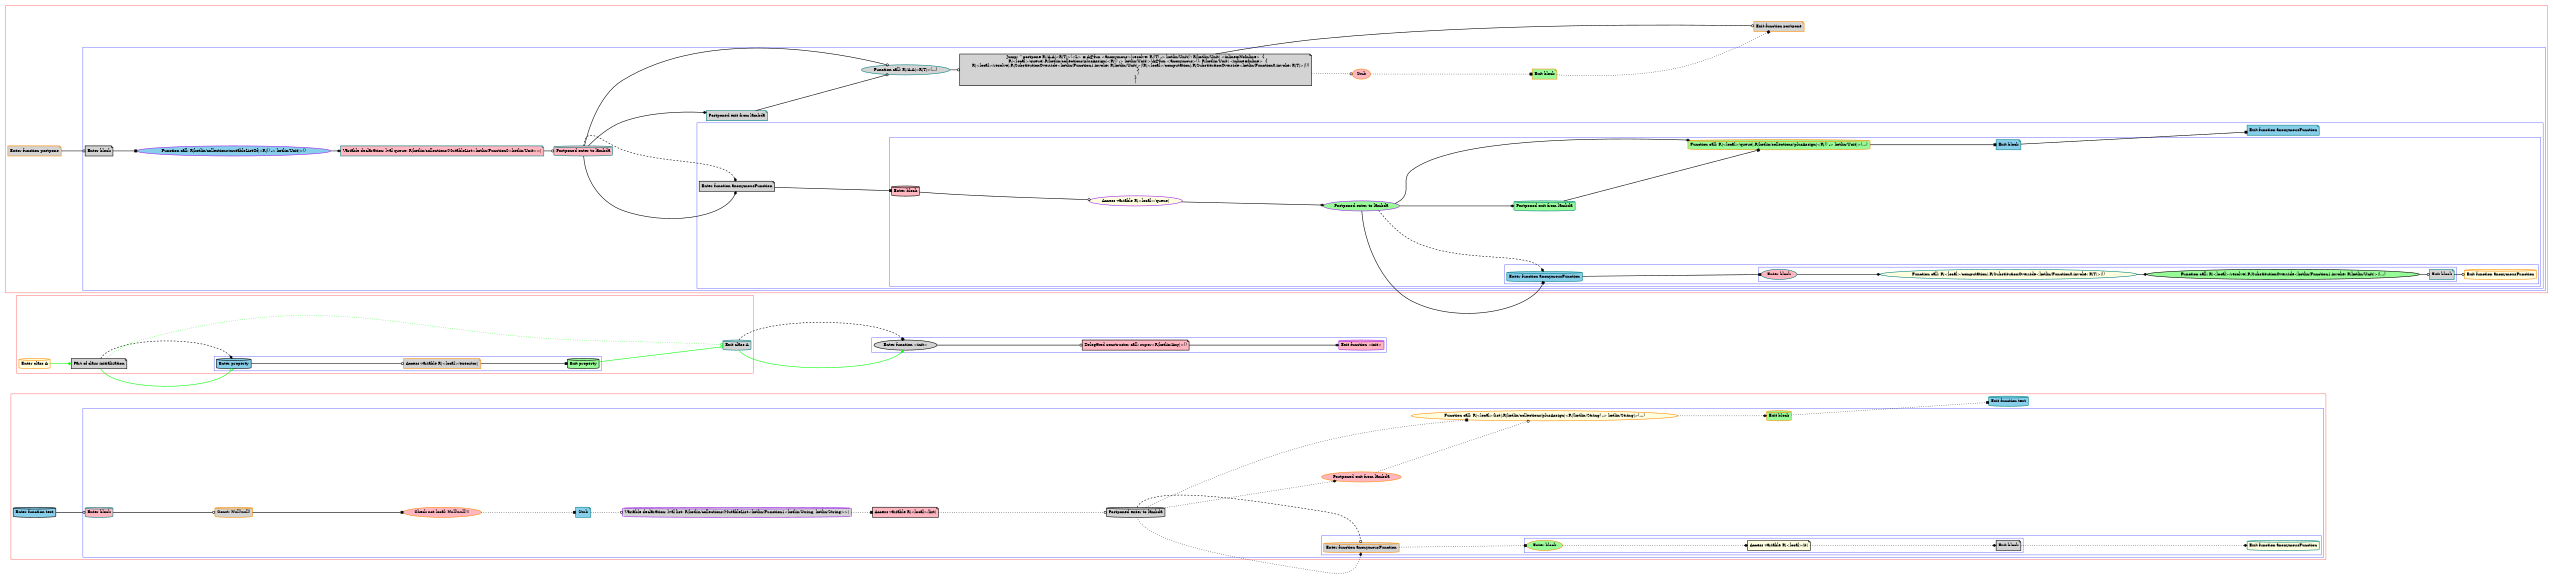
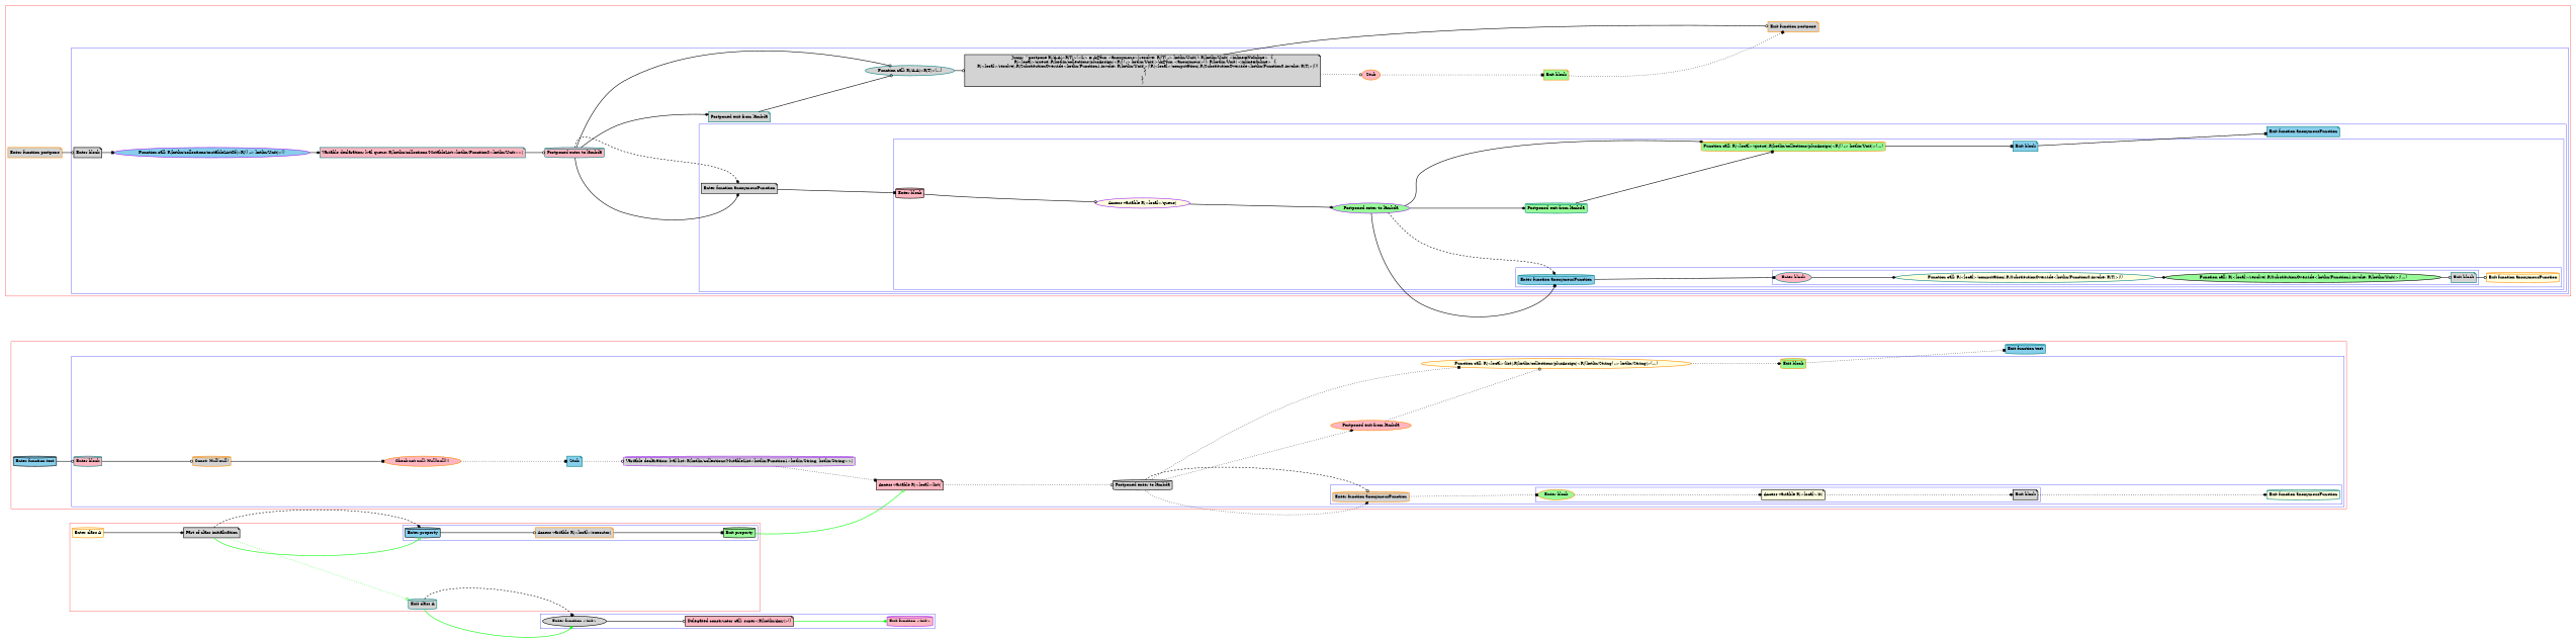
  digraph {
    nodesep=3
    rankdir=LR
    node [color=teal fillcolor=lightgrey penwidth=2 shape=cylinder style=filled]
    edge [arrowhead=odot penwidth=2]
    n1 [color=darkorange fillcolor=palegreen label="Enter block" shape=ellipse]
    n2 [color=black fillcolor=lightyellow label="Access variable R|<local>/it|" shape=note]
    n3 [color=black label="Exit block" shape=note]
    n4 [color=darkorange label="Enter function anonymousFunction"]
    n5 [fillcolor=lightyellow label="Exit function anonymousFunction"]
    n6 [fillcolor=lightpink label="Enter block"]
    n7 [color=darkorange label="Const: Null(null)"]
-   n8 [color=darkorange fillcolor=lightpink label="Check not local: Null(null)!!" shape=ellipse]
+   n8 [color=darkorange fillcolor=lightpink label="Check not null: Null(null)!!" shape=ellipse]
    n9 [fillcolor=skyblue label=Stub shape=note]
    n10 [color=purple label="Variable declaration: lval list: R|kotlin/collections/MutableList<kotlin/Function1<kotlin/String, kotlin/String>>|"]
    n11 [color=black fillcolor=lightpink label="Access variable R|<local>/list|" shape=note]
    n12 [color=black label="Postponed enter to lambda"]
    n13 [color=darkorange fillcolor=lightpink label="Postponed exit from lambda" shape=ellipse]
    n14 [color=darkorange fillcolor=lightyellow label="Function call: R|<local>/list|.R|kotlin/collections/plusAssign|<R|(kotlin/String) -> kotlin/String|>(...)" shape=ellipse]
    n15 [color=darkorange fillcolor=palegreen label="Exit block"]
    n16 [color=black fillcolor=skyblue label="Enter function test"]
    n17 [fillcolor=skyblue label="Exit function test"]
    n18 [color=black fillcolor=skyblue label="Enter property"]
    n19 [color=darkorange label="Access variable R|<local>/executor|" shape=note]
    n20 [color=black fillcolor=palegreen label="Exit property"]
    n21 [color=darkorange fillcolor=lightyellow label="Enter class A"]
    n22 [color=black label="Part of class initialization" shape=note]
    n23 [label="Exit class A"]
    n24 [color=black label="Enter function <init>" shape=ellipse]
    n25 [color=black fillcolor=lightpink label="Delegated constructor call: super<R|kotlin/Any|>()" shape=note]
    n26 [color=purple fillcolor=lightpink label="Exit function <init>"]
    n27 [fillcolor=lightpink label="Enter block" shape=ellipse]
    n28 [fillcolor=lightyellow label="Function call: R|<local>/computation|.R|SubstitutionOverride<kotlin/Function0.invoke: R|T|>|()" shape=ellipse]
    n29 [color=black fillcolor=palegreen label="Function call: R|<local>/resolve|.R|SubstitutionOverride<kotlin/Function1.invoke: R|kotlin/Unit|>|(...)" shape=ellipse]
    n30 [label="Exit block" shape=note]
    n31 [fillcolor=skyblue label="Enter function anonymousFunction"]
    n32 [color=darkorange fillcolor=lightyellow label="Exit function anonymousFunction"]
    n33 [color=black fillcolor=lightpink label="Enter block"]
    n34 [color=purple fillcolor=lightyellow label="Access variable R|<local>/queue|" shape=ellipse]
    n35 [color=purple fillcolor=palegreen label="Postponed enter to lambda" shape=ellipse]
    n36 [fillcolor=palegreen label="Postponed exit from lambda"]
    n37 [color=darkorange fillcolor=palegreen label="Function call: R|<local>/queue|.R|kotlin/collections/plusAssign|<R|() -> kotlin/Unit|>(...)"]
    n38 [fillcolor=skyblue label="Exit block" shape=note]
    n39 [color=black label="Enter function anonymousFunction" shape=note]
    n40 [fillcolor=skyblue label="Exit function anonymousFunction" shape=note]
    n41 [color=black label="Enter block" shape=note]
    n42 [color=purple fillcolor=skyblue label="Function call: R|kotlin/collections/mutableListOf|<R|() -> kotlin/Unit|>()" shape=ellipse]
    n43 [fillcolor=lightpink label="Variable declaration: lval queue: R|kotlin/collections/MutableList<kotlin/Function0<kotlin/Unit>>|" shape=note]
    n44 [fillcolor=lightpink label="Postponed enter to lambda"]
    n45 [label="Postponed exit from lambda" shape=note]
    n46 [label="Function call: R|/A.A|<R|T|>(...)" shape=ellipse]
    n47 [color=black label="Jump: ^postpone R|/A.A|<R|T|>(<L> = A@fun <anonymous>(resolve: R|(T) -> kotlin/Unit|): R|kotlin/Unit| <inline=NoInline>  {\n    R|<local>/queue|.R|kotlin/collections/plusAssign|<R|() -> kotlin/Unit|>(A@fun <anonymous>(): R|kotlin/Unit| <inline=Inline>  {\n        R|<local>/resolve|.R|SubstitutionOverride<kotlin/Function1.invoke: R|kotlin/Unit|>|(R|<local>/computation|.R|SubstitutionOverride<kotlin/Function0.invoke: R|T|>|())\n    }\n    )\n}\n)" shape=note]
    n48 [color=darkorange fillcolor=lightpink label=Stub shape=ellipse]
    n49 [color=darkorange fillcolor=palegreen label="Exit block" shape=note]
    n50 [color=darkorange label="Enter function postpone" shape=note]
    n51 [color=darkorange label="Exit function postpone" shape=note]
    subgraph cluster_1 {
      color=red
      n16
      n17
      subgraph cluster_2 {
        color=blue
        n6
        n7
        n8
        n9
        n10
        n11
        n12
        n13
        n14
        n15
        subgraph cluster_3 {
          color=blue
          n4
          n5
          subgraph cluster_4 {
            color=blue
            n1
            n2
            n3
          }
        }
      }
    }
    subgraph cluster_5 {
      color=red
      n21
      n22
      n23
      subgraph cluster_6 {
        color=blue
        n18
        n19
        n20
      }
    }
    subgraph cluster_7 {
      color=blue
      n24
      n25
      n26
    }
    subgraph cluster_8 {
      color=red
      n50
      n51
      subgraph cluster_9 {
        color=blue
        n41
        n42
        n43
        n44
        n45
        n46
        n47
        n48
        n49
        subgraph cluster_10 {
          color=blue
          n39
          n40
          subgraph cluster_11 {
            color=blue
            n33
            n34
            n35
            n36
            n37
            n38
            subgraph cluster_12 {
              color=blue
              n31
              n32
              subgraph cluster_13 {
                color=blue
                n27
                n28
                n29
                n30
              }
            }
          }
        }
      }
    }
    n1 -> n2 [arrowhead=diamond style=dotted]
    n2 -> n3 [arrowhead=diamond style=dotted]
    n3 -> n5 [arrowhead=diamond style=dotted]
    n4 -> n1 [arrowhead=box style=dotted]
    n6 -> n7
    n7 -> n8 [arrowhead=box]
    n8 -> n9 [arrowhead=box style=dotted]
    n9 -> n10 [style=dotted]
    n10 -> n11 [arrowhead=box style=dotted]
    n11 -> n12 [style=dotted]
    n12 -> n4 [arrowhead=diamond style=dotted]
    n12 -> n4 [style=dashed]
    n12 -> n13 [arrowhead=diamond style=dotted]
    n12 -> n14 [arrowhead=box style=dotted]
    n13 -> n14 [style=dotted]
    n14 -> n15 [arrowhead=diamond style=dotted]
    n15 -> n17 [arrowhead=box style=dotted]
    n16 -> n6
    n18 -> n19
    n19 -> n20 [arrowhead=box]
-   n20 -> n23 [color=green]
-   n21 -> n22 [arrowhead=diamond color=green]
+   n20 -> n11 [color=green]
+   n21 -> n22 [arrowhead=diamond color=black]
    n22 -> n18 [color=green]
    n22 -> n18 [arrowhead=diamond style=dashed]
    n22 -> n23 [color=green style=dotted]
    n23 -> n24 [arrowhead=diamond color=green]
    n23 -> n24 [arrowhead=box style=dashed]
    n24 -> n25
-   n25 -> n26 [arrowhead=diamond]
+   n25 -> n26 [arrowhead=diamond color=green]
    n27 -> n28 [arrowhead=diamond]
    n28 -> n29 [arrowhead=diamond]
    n29 -> n30
    n30 -> n32
    n31 -> n27 [arrowhead=box]
    n33 -> n34
    n34 -> n35 [arrowhead=diamond]
    n35 -> n31 [arrowhead=box]
    n35 -> n31 [arrowhead=diamond style=dashed]
    n35 -> n36 [arrowhead=diamond]
    n35 -> n37 [arrowhead=diamond]
    n36 -> n37 [arrowhead=box]
    n37 -> n38 [arrowhead=box]
    n38 -> n40 [arrowhead=box]
    n39 -> n33 [arrowhead=box]
    n41 -> n42 [arrowhead=box]
    n42 -> n43 [arrowhead=diamond]
    n43 -> n44
    n44 -> n39 [arrowhead=diamond]
    n44 -> n39 [arrowhead=diamond style=dashed]
    n44 -> n45 [arrowhead=diamond]
    n44 -> n46
    n45 -> n46
    n46 -> n47
    n47 -> n48 [style=dotted]
    n47 -> n51
    n48 -> n49 [arrowhead=box style=dotted]
    n49 -> n51 [arrowhead=box style=dotted]
    n50 -> n41
  }
